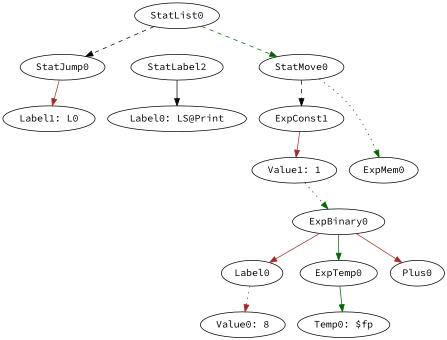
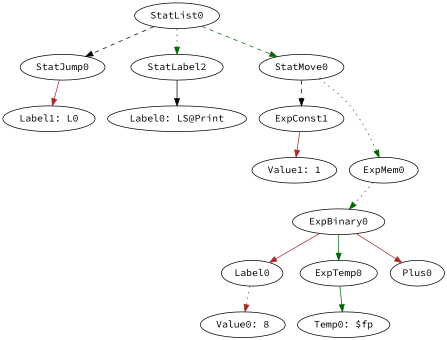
  digraph {
    fontname="Source Code Pro"
    ordering=out
    node [fontname="Source Code Pro"]
    edge [color=darkgreen fontname="Source Code Pro" style=solid]
    ExpConst1
    "Value1: 1"
    ExpMem0
    ExpBinary0
    n5 [label=Label0]
    ExpTemp0
    Plus0
    "Value0: 8"
    "Temp0: $fp"
    StatJump0
    "Label1: L0"
    n12 [label=StatLabel2]
    "Label0: LS@Print"
    StatList0
    StatMove0
    ExpConst1 -> "Value1: 1" [color=brown]
-   "Value1: 1" -> ExpBinary0 [style=dotted]
+   ExpMem0 -> ExpBinary0 [style=dotted]
    ExpBinary0 -> n5 [color=brown]
    ExpBinary0 -> ExpTemp0
    ExpBinary0 -> Plus0 [color=brown]
    n5 -> "Value0: 8" [color=brown style=dotted]
    ExpTemp0 -> "Temp0: $fp"
    StatJump0 -> "Label1: L0" [color=brown]
    n12 -> "Label0: LS@Print" [color=black]
    StatList0 -> StatJump0 [color=black style=dashed]
+   StatList0 -> n12 [style=dotted]
    StatList0 -> StatMove0 [style=dashed]
    StatMove0 -> ExpConst1 [color=black style=dashed]
    StatMove0 -> ExpMem0 [style=dotted]
  }
